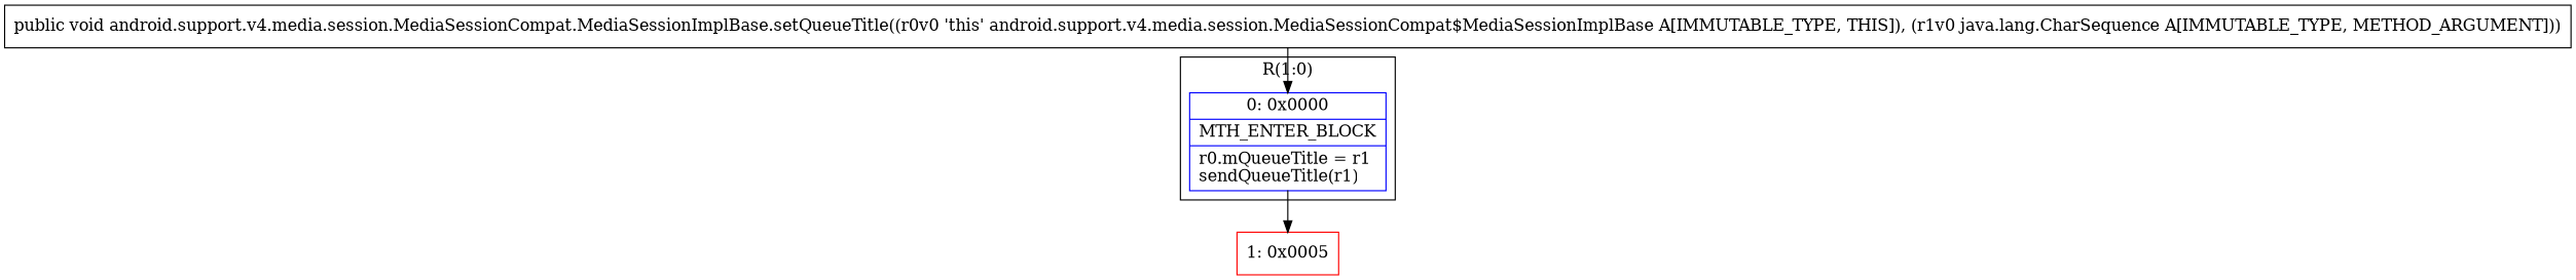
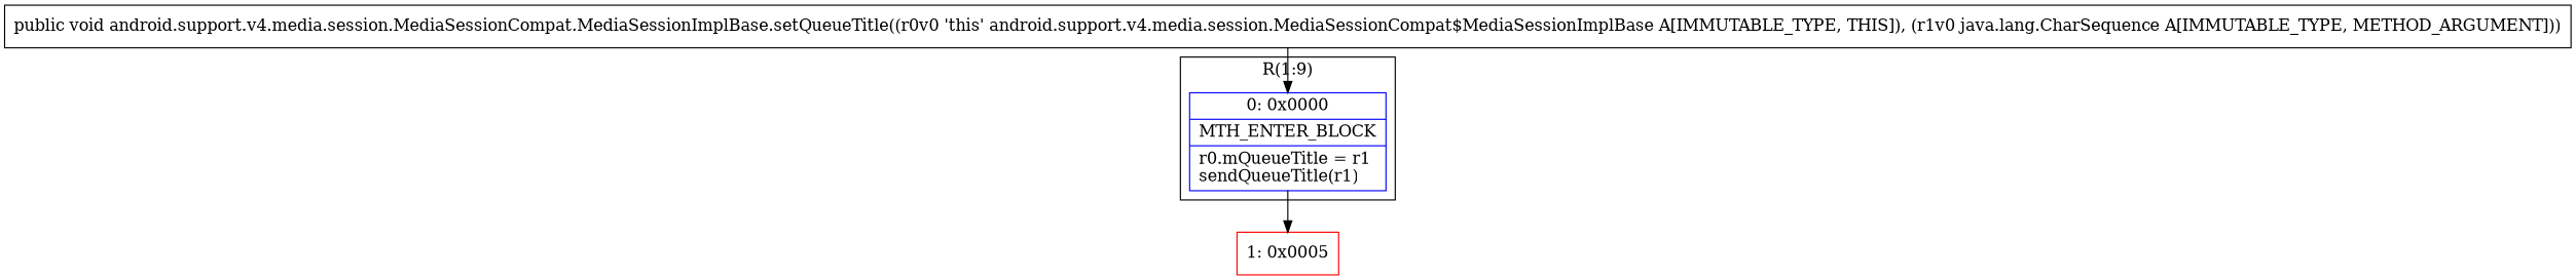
  digraph {
    node [shape=record]
    n1 [color=blue label="{0\:\ 0x0000|MTH_ENTER_BLOCK\l|r0.mQueueTitle = r1\lsendQueueTitle(r1)\l}"]
    n2 [color=red label="{1\:\ 0x0005}"]
    n3 [label="{public void android.support.v4.media.session.MediaSessionCompat.MediaSessionImplBase.setQueueTitle((r0v0 'this' android.support.v4.media.session.MediaSessionCompat$MediaSessionImplBase A[IMMUTABLE_TYPE, THIS]), (r1v0 java.lang.CharSequence A[IMMUTABLE_TYPE, METHOD_ARGUMENT])) }"]
    subgraph cluster_1 {
-     label="R(1:0)"
+     label="R(1:9)"
      n1
    }
    n1 -> n2
    n3 -> n1
  }
